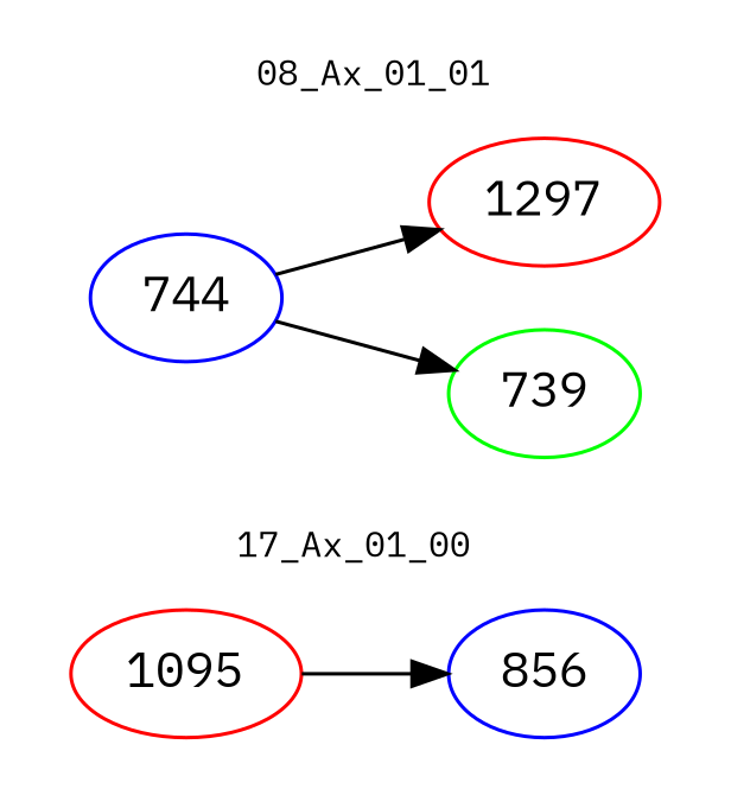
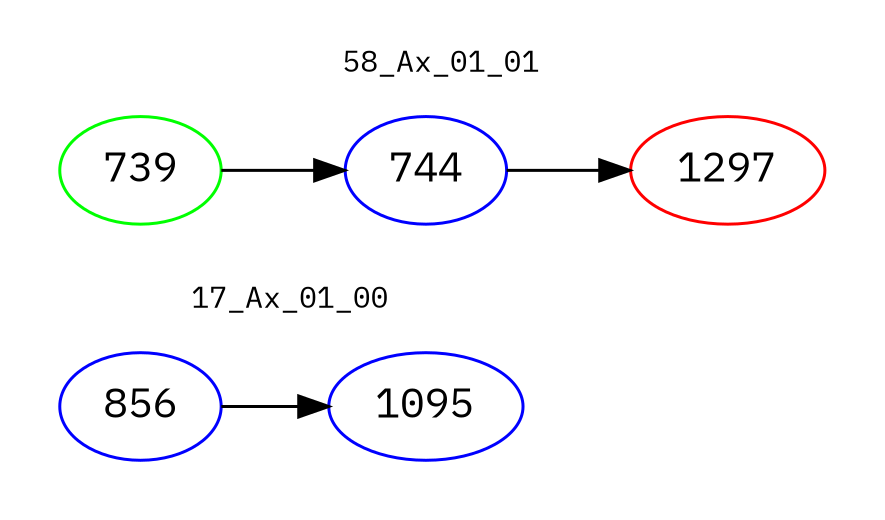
  digraph {
    fontname="IBM Plex Mono"
    rankdir=LR
    node [color=blue fontname="IBM Plex Mono"]
    edge [color=black fontname="IBM Plex Mono"]
    n1 [label=856]
-   n2 [color=red label=1095]
+   n2 [label=1095]
    n3 [color=green label=739]
    n4 [label=744]
    n5 [color=red label=1297]
    subgraph cluster_1 {
      color=white
      fontsize=10
      label="17_Ax_01_00"
      n1
      n2
    }
    subgraph cluster_2 {
      color=white
      fontsize=10
-     label="08_Ax_01_01"
+     label="58_Ax_01_01"
      n3
      n4
      n5
    }
-   n2 -> n1
-   n4 -> n3
+   n1 -> n2
+   n3 -> n4
    n4 -> n5
  }
